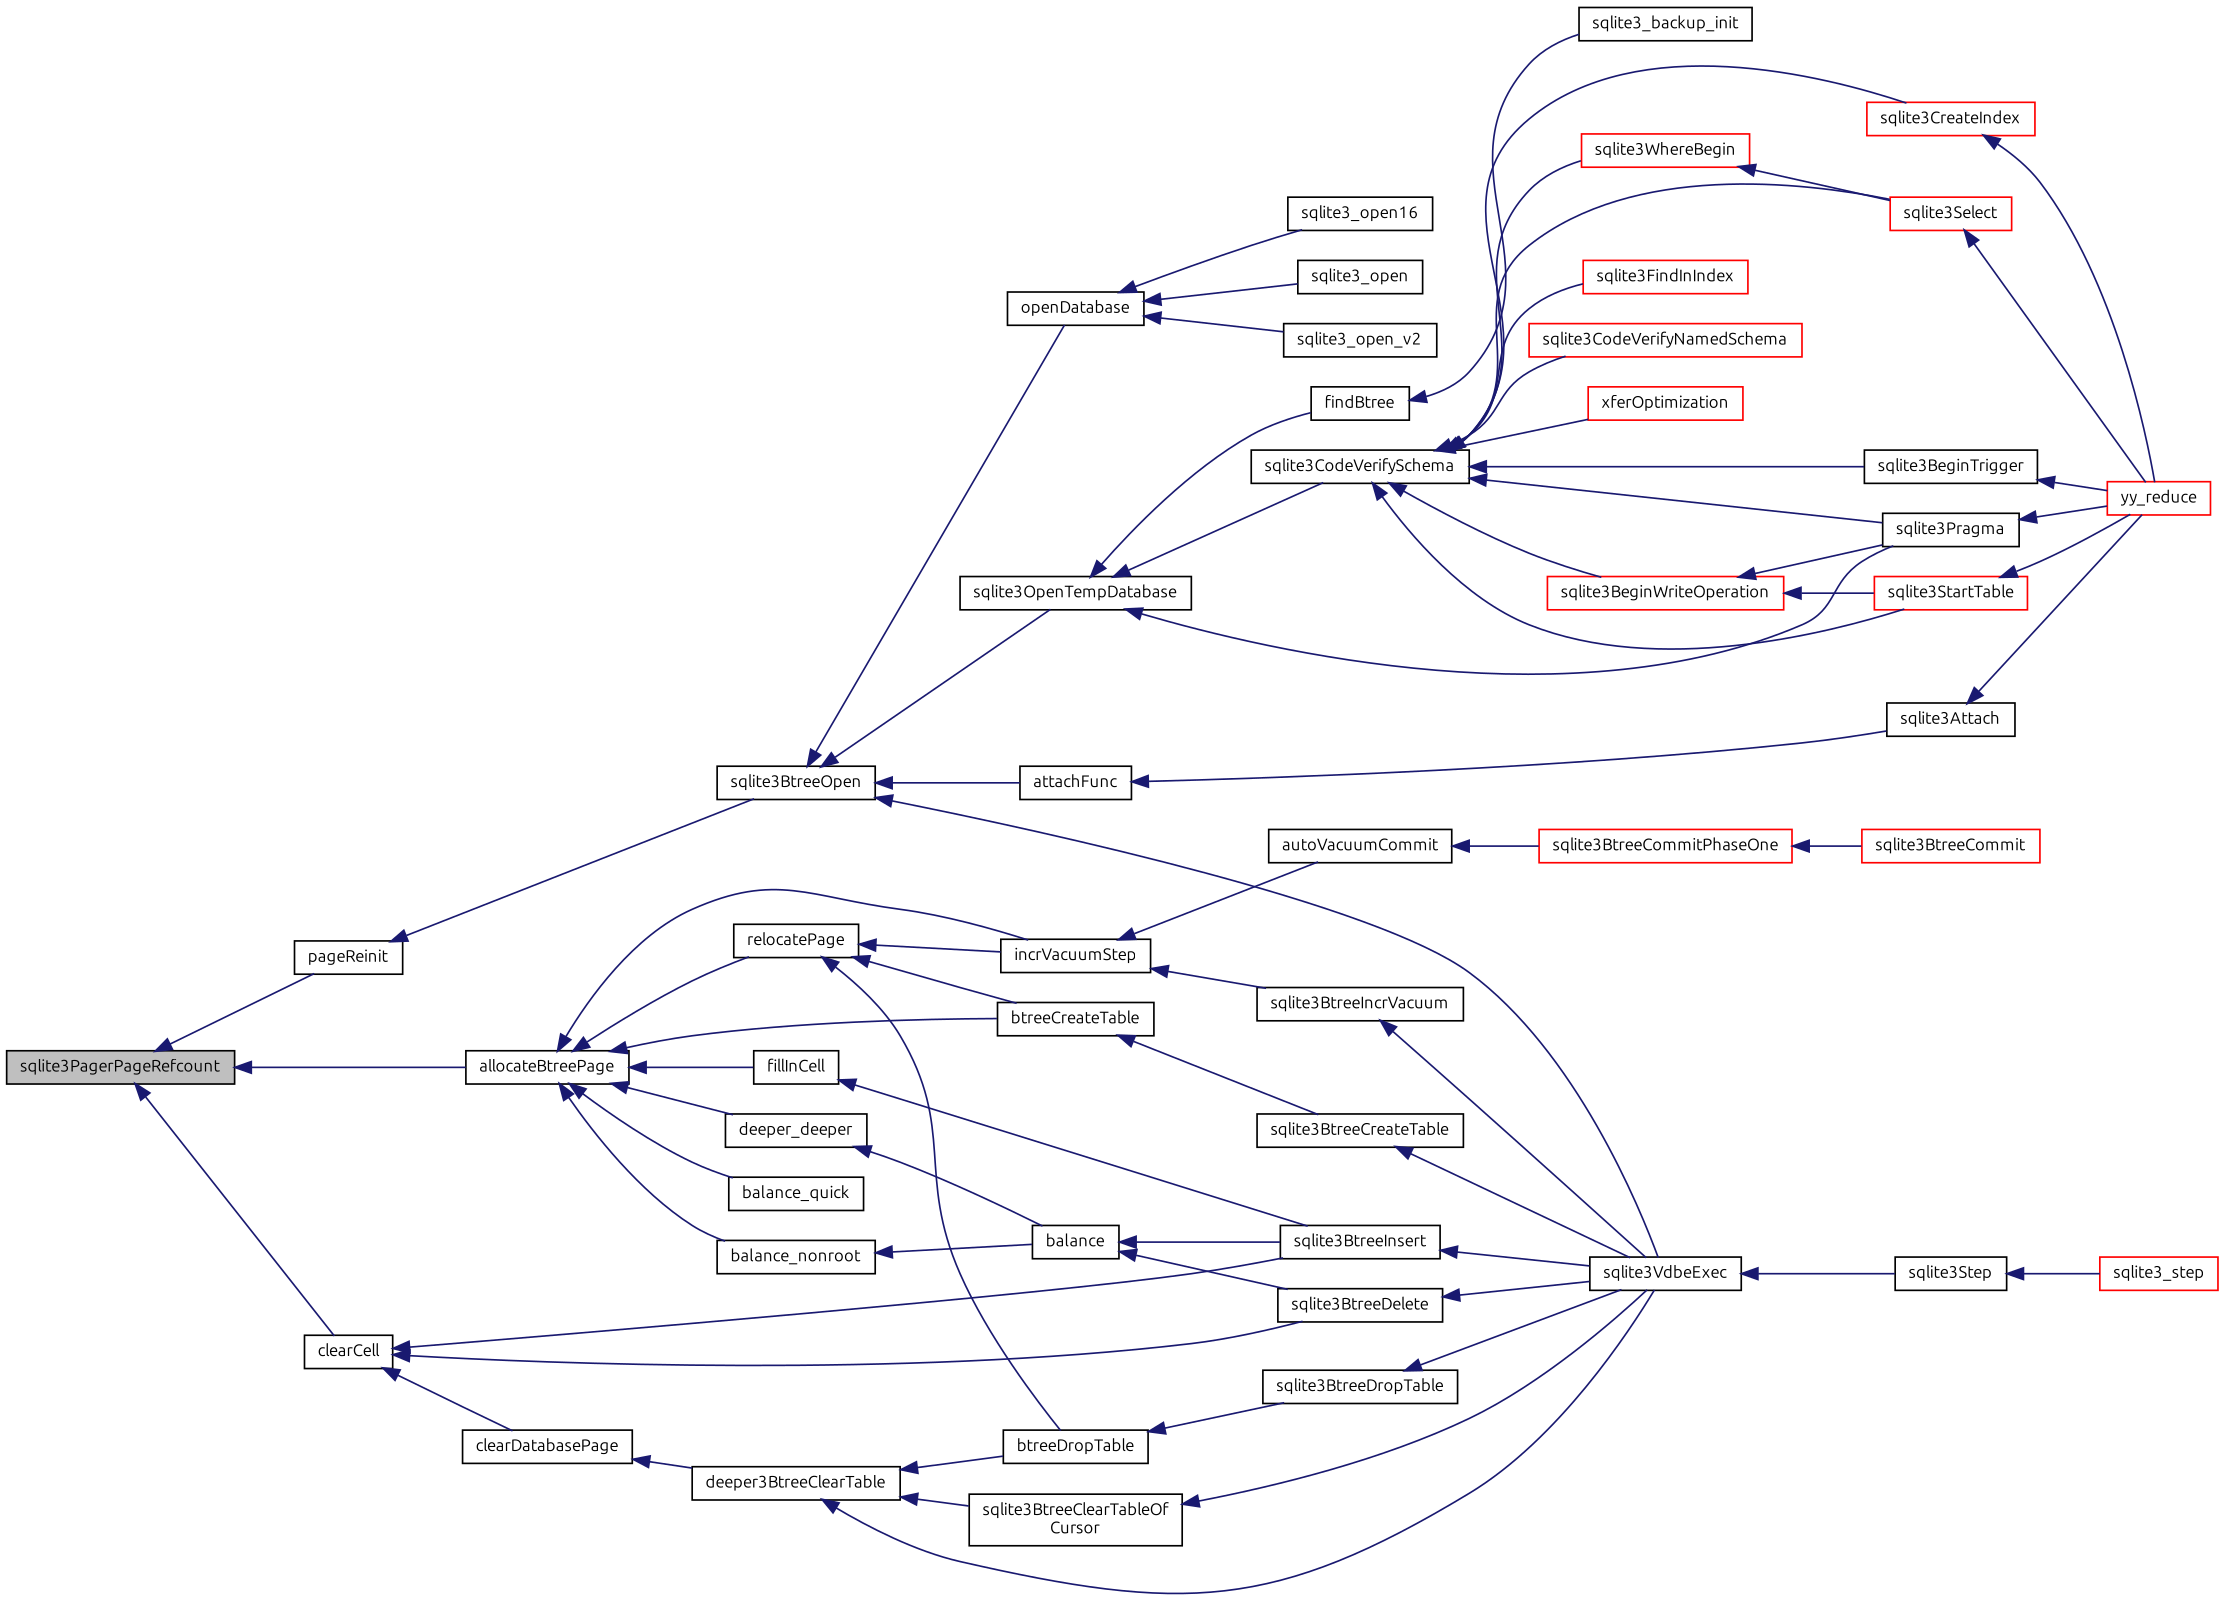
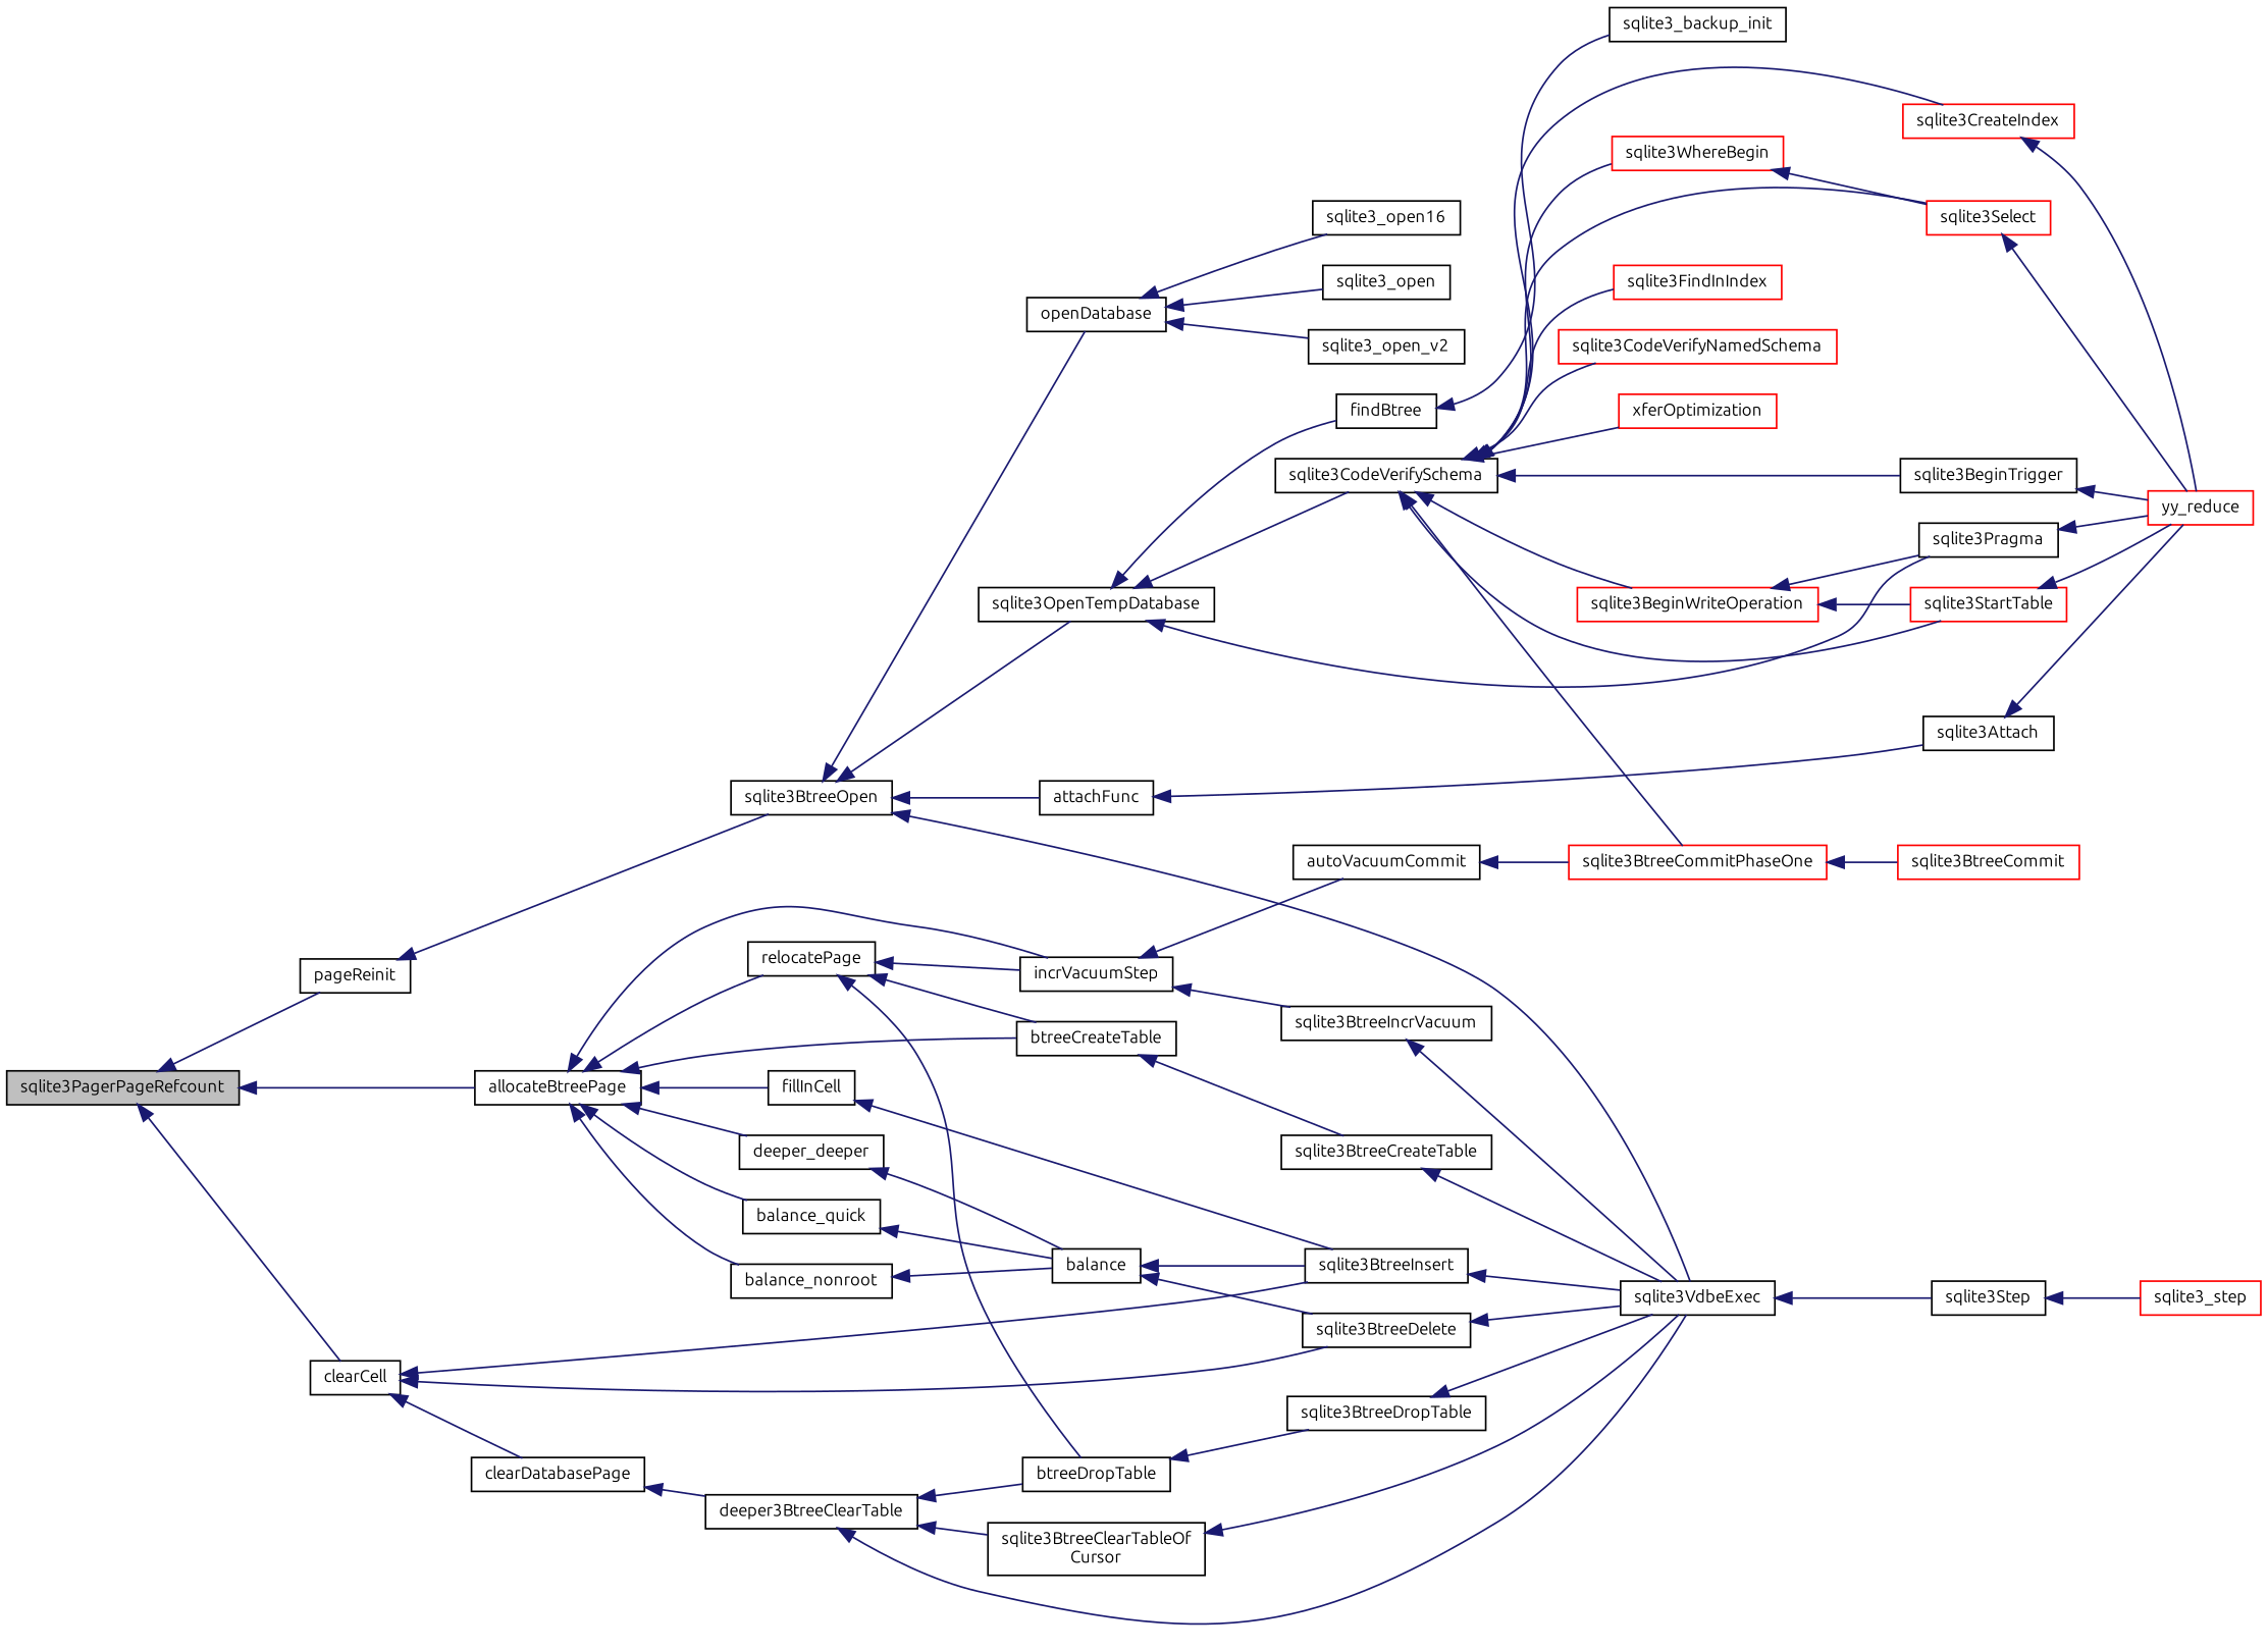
  digraph {
    fontname=Ubuntu
    rankdir=LR
    node [color=black fillcolor=white fontname=Ubuntu fontsize=10 shape=record style=filled]
    edge [color=midnightblue dir=back fontname=Ubuntu fontsize=10 labelfontname=FreeSans labelfontsize=10 style=solid]
    n1 [fillcolor=grey75 fontcolor=black height=0.2 label=sqlite3PagerPageRefcount width=0.4]
    n2 [height=0.2 label=pageReinit width=0.4]
    n3 [height=0.2 label=allocateBtreePage width=0.4]
    n4 [height=0.2 label=clearCell width=0.4]
    n5 [height=0.2 label=sqlite3BtreeOpen width=0.4]
    n6 [height=0.2 label=relocatePage width=0.4]
    n7 [height=0.2 label=incrVacuumStep width=0.4]
    n8 [height=0.2 label=btreeCreateTable width=0.4]
    n9 [height=0.2 label=fillInCell width=0.4]
    n10 [height=0.2 label=balance_quick width=0.4]
    n11 [height=0.2 label=balance_nonroot width=0.4]
    n12 [height=0.2 label=deeper_deeper width=0.4]
    n13 [height=0.2 label=sqlite3BtreeInsert width=0.4]
    n14 [height=0.2 label=sqlite3BtreeDelete width=0.4]
    n15 [height=0.2 label=clearDatabasePage width=0.4]
    n16 [height=0.2 label=sqlite3VdbeExec width=0.4]
    n17 [height=0.2 label=attachFunc width=0.4]
    n18 [height=0.2 label=sqlite3OpenTempDatabase width=0.4]
    n19 [height=0.2 label=openDatabase width=0.4]
    n20 [height=0.2 label=sqlite3Step width=0.4]
    n21 [height=0.2 label=sqlite3Attach width=0.4]
    n22 [height=0.2 label=findBtree width=0.4]
    n23 [height=0.2 label=sqlite3CodeVerifySchema width=0.4]
    n24 [height=0.2 label=sqlite3Pragma width=0.4]
    n25 [height=0.2 label=sqlite3_open width=0.4]
    n26 [height=0.2 label=sqlite3_open_v2 width=0.4]
    n27 [height=0.2 label=sqlite3_open16 width=0.4]
    n28 [color=red height=0.2 label=sqlite3_step width=0.4]
    n29 [color=red height=0.2 label=yy_reduce width=0.4]
    n30 [height=0.2 label=sqlite3_backup_init width=0.4]
    n31 [color=red height=0.2 label=sqlite3FindInIndex width=0.4]
    n32 [color=red height=0.2 label=sqlite3StartTable width=0.4]
    n33 [color=red height=0.2 label=sqlite3CreateIndex width=0.4]
    n34 [color=red height=0.2 label=sqlite3CodeVerifyNamedSchema width=0.4]
    n35 [color=red height=0.2 label=sqlite3BeginWriteOperation width=0.4]
    n36 [color=red height=0.2 label=xferOptimization width=0.4]
    n37 [color=red height=0.2 label=sqlite3Select width=0.4]
    n38 [height=0.2 label=sqlite3BeginTrigger width=0.4]
    n39 [color=red height=0.2 label=sqlite3WhereBegin width=0.4]
    n40 [height=0.2 label=btreeDropTable width=0.4]
    n41 [height=0.2 label=sqlite3BtreeIncrVacuum width=0.4]
    n42 [height=0.2 label=autoVacuumCommit width=0.4]
    n43 [height=0.2 label=sqlite3BtreeCreateTable width=0.4]
    n44 [height=0.2 label=balance width=0.4]
    n45 [height=0.2 label=sqlite3BtreeDropTable width=0.4]
    n46 [color=red height=0.2 label=sqlite3BtreeCommitPhaseOne width=0.4]
    n47 [color=red height=0.2 label=sqlite3BtreeCommit width=0.4]
    n48 [height=0.2 label=deeper3BtreeClearTable width=0.4]
    n49 [height=0.2 label="sqlite3BtreeClearTableOf\lCursor" width=0.4]
    n1 -> n2
    n1 -> n3
    n1 -> n4
    n2 -> n5
    n3 -> n6
    n3 -> n7
    n3 -> n8
    n3 -> n9
    n3 -> n10
    n3 -> n11
    n3 -> n12
    n4 -> n13
    n4 -> n14
    n4 -> n15
    n5 -> n16
    n5 -> n17
    n5 -> n18
    n5 -> n19
    n6 -> n7
    n6 -> n8
    n6 -> n40
    n7 -> n41
    n7 -> n42
    n8 -> n43
    n9 -> n13
+   n10 -> n44
    n11 -> n44
    n12 -> n44
    n13 -> n16
    n14 -> n16
    n15 -> n48
    n16 -> n20
    n17 -> n21
    n18 -> n22
    n18 -> n23
    n18 -> n24
    n19 -> n25
    n19 -> n26
    n19 -> n27
    n20 -> n28
    n21 -> n29
    n22 -> n30
-   n23 -> n24
+   n23 -> n46
    n23 -> n31
    n23 -> n32
    n23 -> n33
    n23 -> n34
    n23 -> n35
    n23 -> n36
    n23 -> n37
    n23 -> n38
    n23 -> n39
    n24 -> n29
    n32 -> n29
    n33 -> n29
    n35 -> n24
    n35 -> n32
    n37 -> n29
    n38 -> n29
    n39 -> n37
    n40 -> n45
    n41 -> n16
    n42 -> n46
    n43 -> n16
    n44 -> n13
    n44 -> n14
    n45 -> n16
    n46 -> n47
    n48 -> n16
    n48 -> n40
    n48 -> n49
    n49 -> n16
  }
